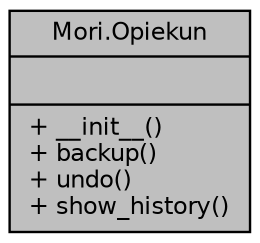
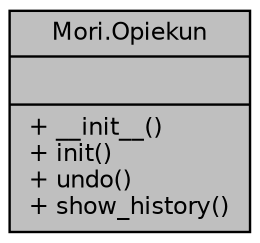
  digraph {
-   n1 [color=black fillcolor=grey75 fontcolor=black fontname=Helvetica fontsize=10 height=0.2 label="{Mori.Opiekun\n||+ __init__()\l+ backup()\l+ undo()\l+ show_history()\l}" shape=record style=filled width=0.4]
+   n1 [color=black fillcolor=grey75 fontcolor=black fontname=Helvetica fontsize=10 height=0.2 label="{Mori.Opiekun\n||+ __init__()\l+ init()\l+ undo()\l+ show_history()\l}" shape=record style=filled width=0.4]
  }
